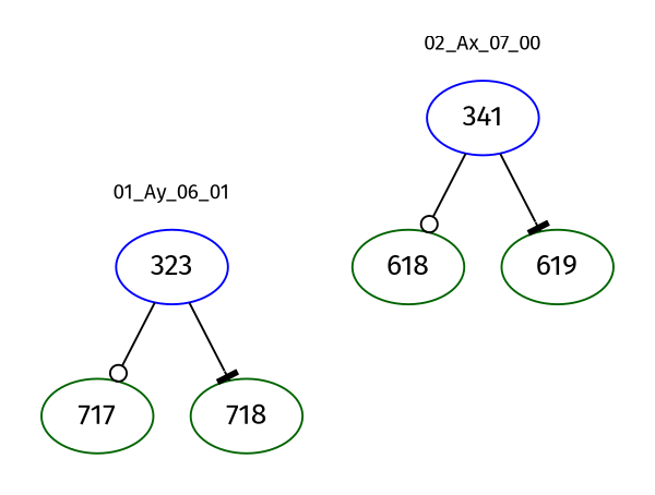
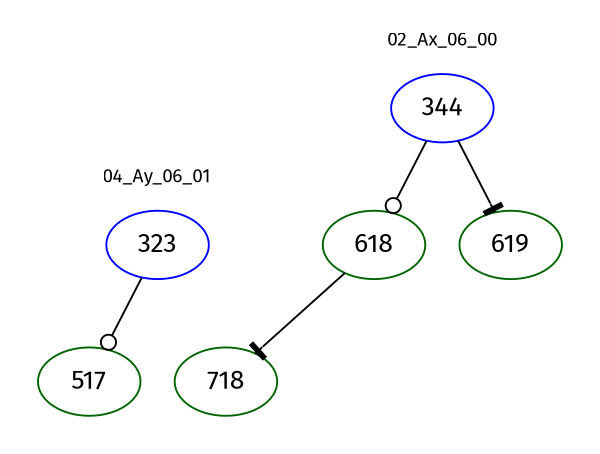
  digraph {
    fontname="Fira Sans"
    node [color=darkgreen fontname="Fira Sans"]
    edge [arrowhead=odot color=black fontname="Fira Sans"]
    n1 [color=blue label=323]
-   n2 [label=717]
+   n2 [label=517]
    n3 [label=718]
-   n4 [color=blue label=341]
+   n4 [color=blue label=344]
    n5 [label=618]
    n6 [label=619]
    subgraph cluster_1 {
      color=white
      fontsize=10
-     label="01_Ay_06_01"
+     label="04_Ay_06_01"
      n1
      n2
      n3
    }
    subgraph cluster_2 {
      color=white
      fontsize=10
-     label="02_Ax_07_00"
+     label="02_Ax_06_00"
      n4
      n5
      n6
    }
    n1 -> n2
-   n1 -> n3 [arrowhead=tee]
+   n5 -> n3 [arrowhead=tee]
    n4 -> n5
    n4 -> n6 [arrowhead=tee]
  }
